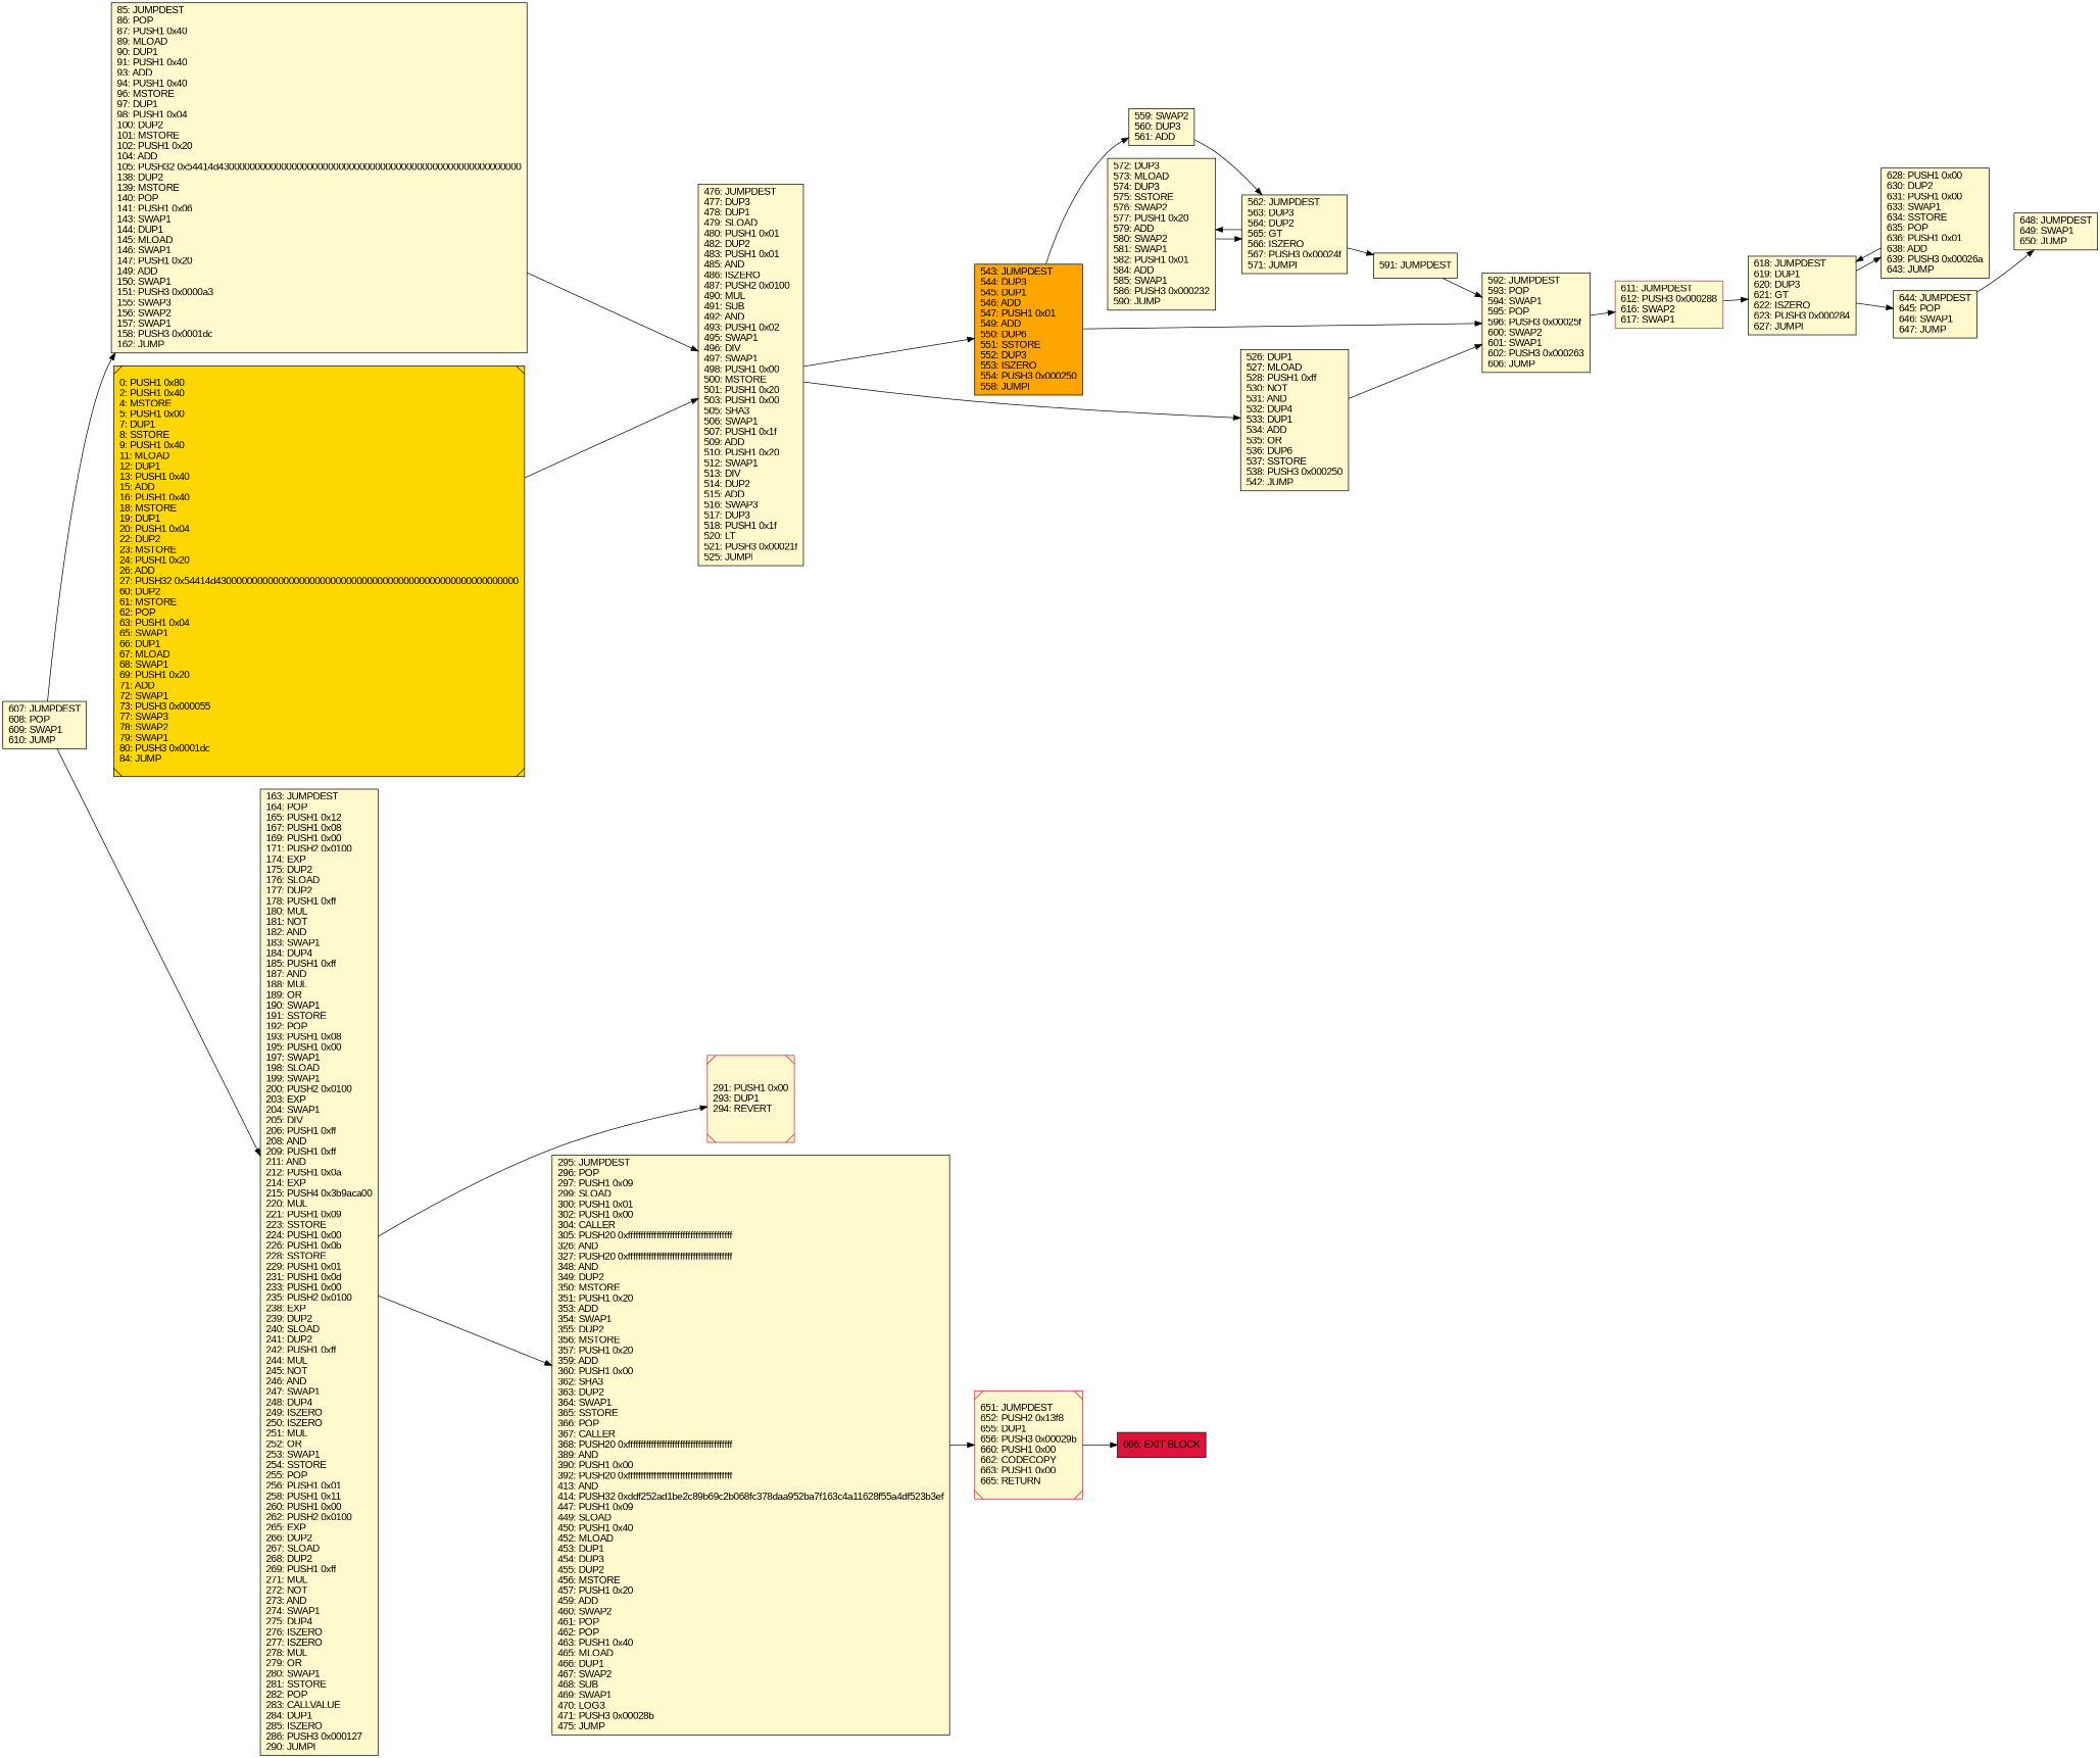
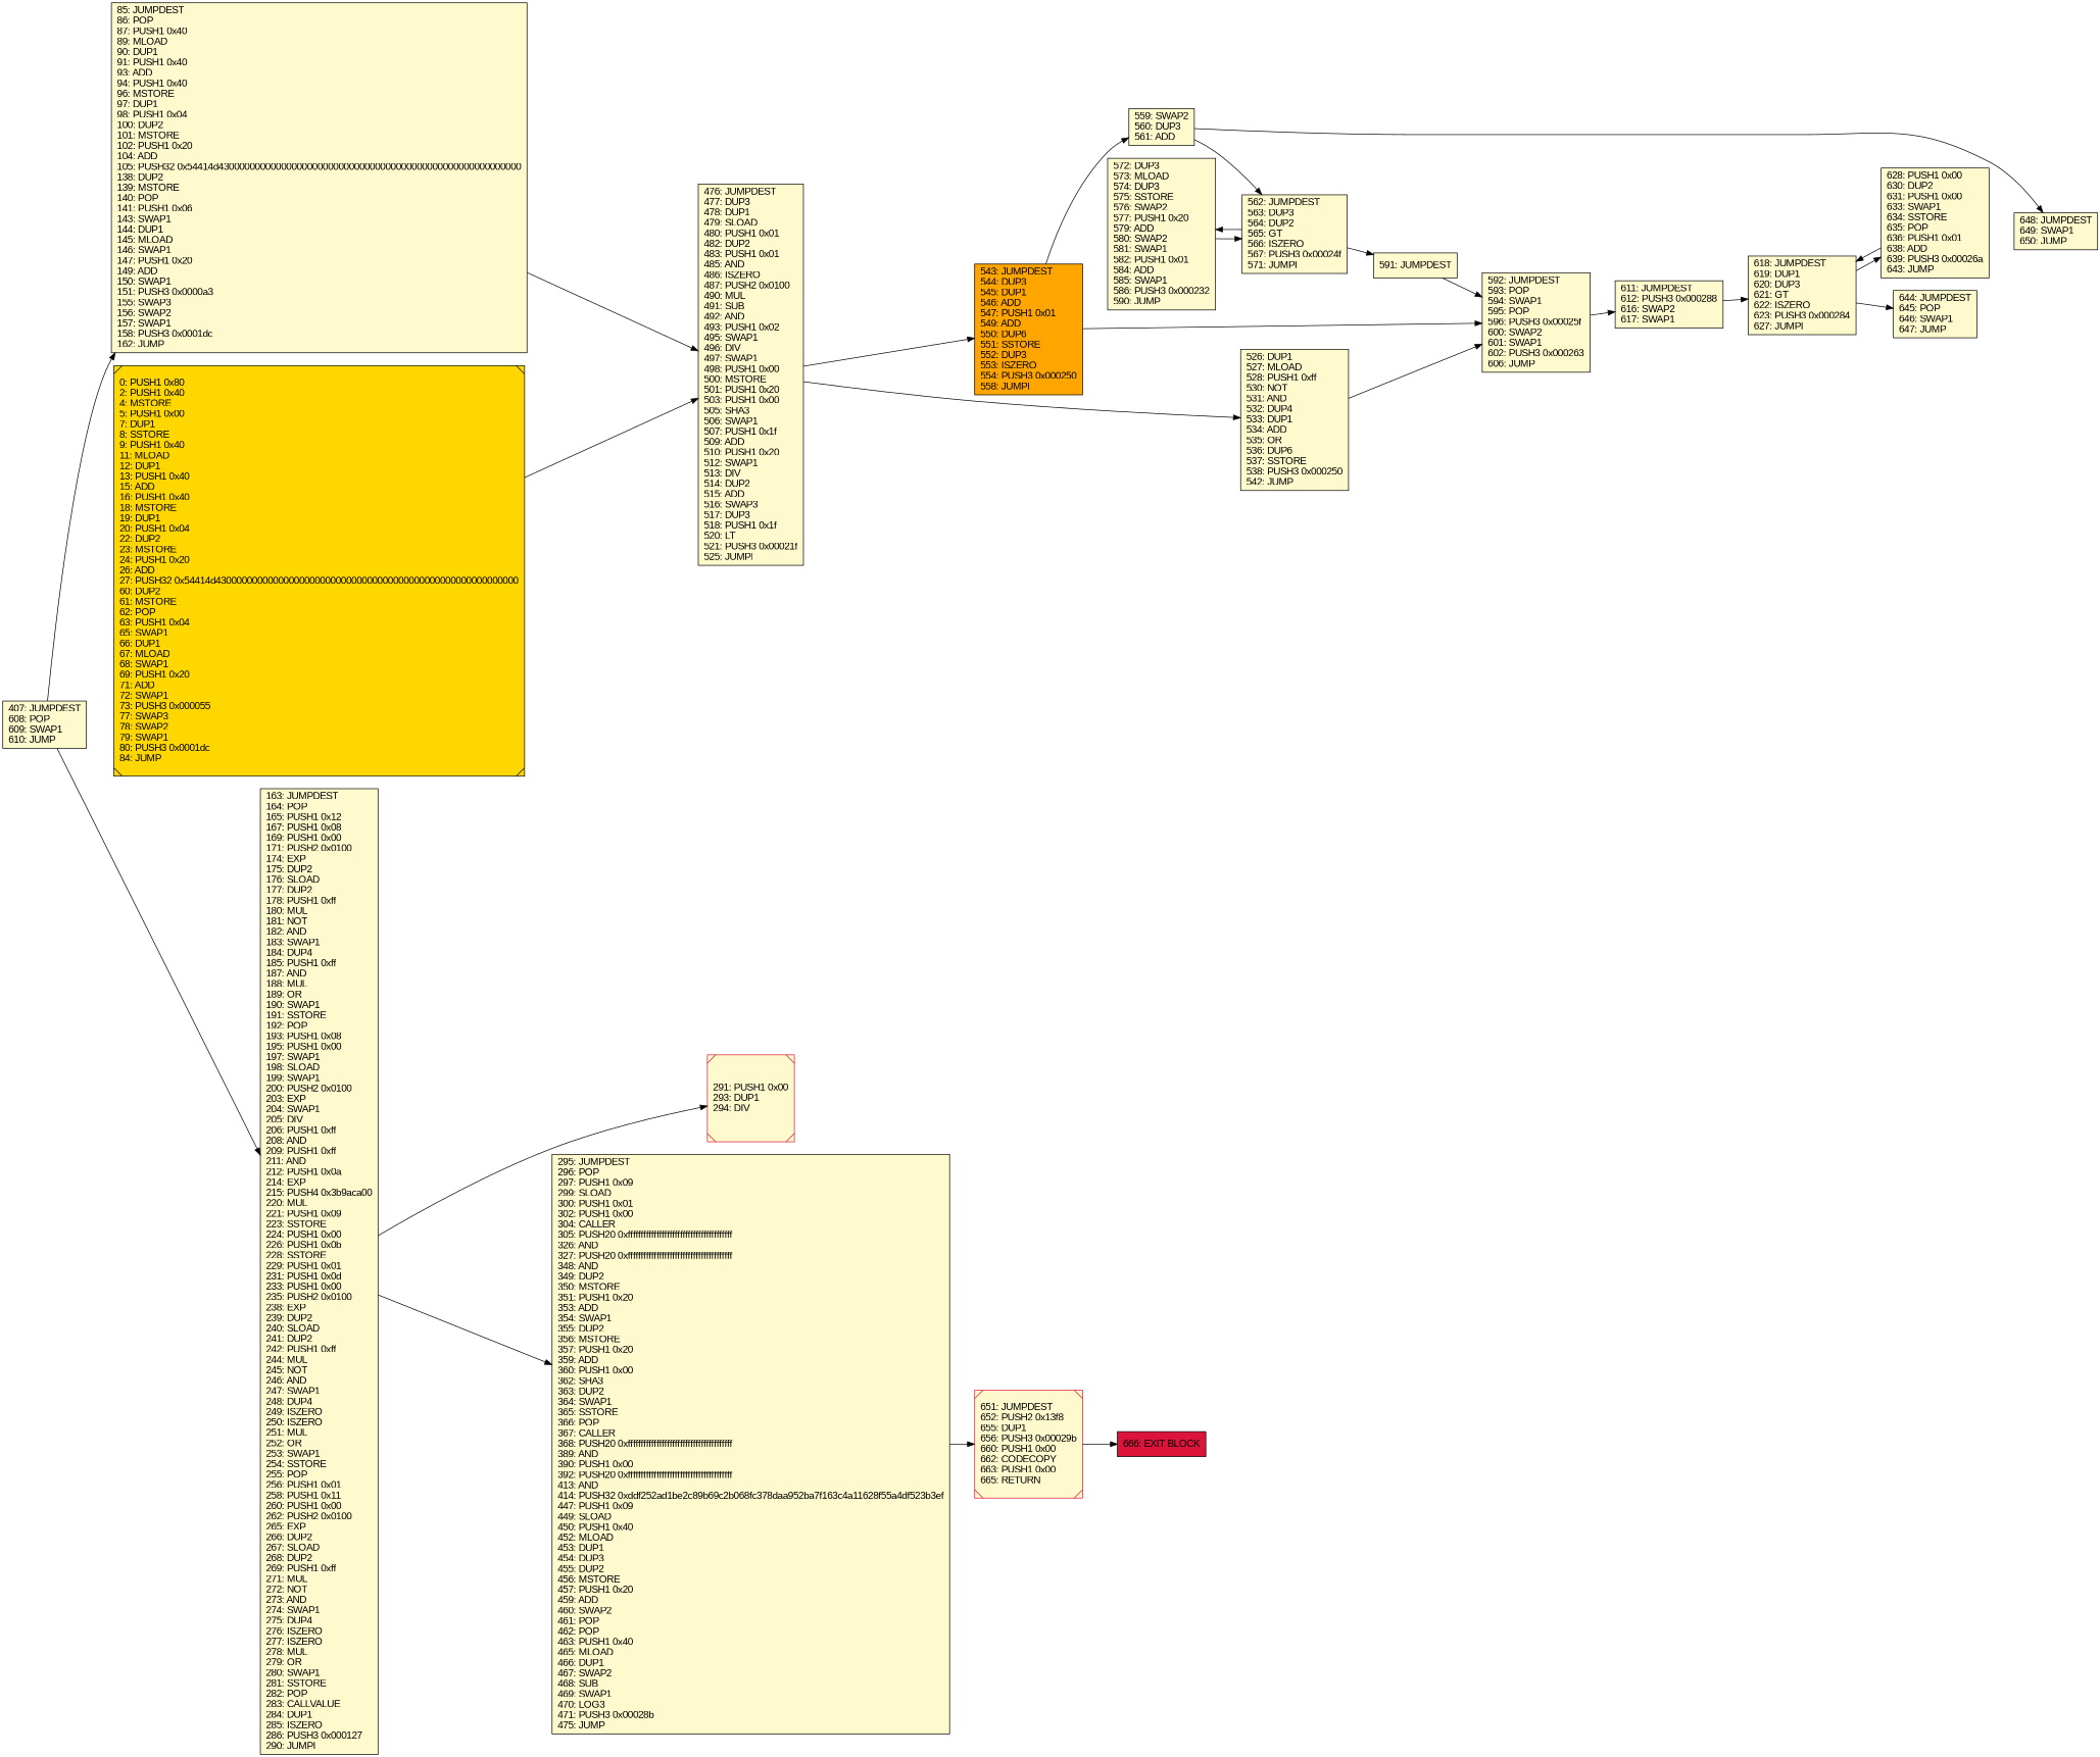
  digraph {
    rankdir=LR
    node [color=black fillcolor=lemonchiffon fontcolor=black fontname=arial shape=box style=filled]
    n1 [label="572: DUP3\l573: MLOAD\l574: DUP3\l575: SSTORE\l576: SWAP2\l577: PUSH1 0x20\l579: ADD\l580: SWAP2\l581: SWAP1\l582: PUSH1 0x01\l584: ADD\l585: SWAP1\l586: PUSH3 0x000232\l590: JUMP\l"]
    n2 [label="562: JUMPDEST\l563: DUP3\l564: DUP2\l565: GT\l566: ISZERO\l567: PUSH3 0x00024f\l571: JUMPI\l"]
    n3 [label="591: JUMPDEST\l"]
-   n4 [color=crimson label="291: PUSH1 0x00\l293: DUP1\l294: REVERT\l" shape=Msquare]
+   n4 [color=crimson label="291: PUSH1 0x00\l293: DUP1\l294: DIV\l" shape=Msquare]
    n5 [fillcolor=crimson label="666: EXIT BLOCK\l"]
    n6 [label="592: JUMPDEST\l593: POP\l594: SWAP1\l595: POP\l596: PUSH3 0x00025f\l600: SWAP2\l601: SWAP1\l602: PUSH3 0x000263\l606: JUMP\l"]
-   n7 [color=crimson label="611: JUMPDEST\l612: PUSH3 0x000288\l616: SWAP2\l617: SWAP1\l"]
+   n7 [label="611: JUMPDEST\l612: PUSH3 0x000288\l616: SWAP2\l617: SWAP1\l"]
    n8 [fillcolor=gold label="0: PUSH1 0x80\l2: PUSH1 0x40\l4: MSTORE\l5: PUSH1 0x00\l7: DUP1\l8: SSTORE\l9: PUSH1 0x40\l11: MLOAD\l12: DUP1\l13: PUSH1 0x40\l15: ADD\l16: PUSH1 0x40\l18: MSTORE\l19: DUP1\l20: PUSH1 0x04\l22: DUP2\l23: MSTORE\l24: PUSH1 0x20\l26: ADD\l27: PUSH32 0x54414d4300000000000000000000000000000000000000000000000000000000\l60: DUP2\l61: MSTORE\l62: POP\l63: PUSH1 0x04\l65: SWAP1\l66: DUP1\l67: MLOAD\l68: SWAP1\l69: PUSH1 0x20\l71: ADD\l72: SWAP1\l73: PUSH3 0x000055\l77: SWAP3\l78: SWAP2\l79: SWAP1\l80: PUSH3 0x0001dc\l84: JUMP\l" shape=Msquare]
    n9 [label="476: JUMPDEST\l477: DUP3\l478: DUP1\l479: SLOAD\l480: PUSH1 0x01\l482: DUP2\l483: PUSH1 0x01\l485: AND\l486: ISZERO\l487: PUSH2 0x0100\l490: MUL\l491: SUB\l492: AND\l493: PUSH1 0x02\l495: SWAP1\l496: DIV\l497: SWAP1\l498: PUSH1 0x00\l500: MSTORE\l501: PUSH1 0x20\l503: PUSH1 0x00\l505: SHA3\l506: SWAP1\l507: PUSH1 0x1f\l509: ADD\l510: PUSH1 0x20\l512: SWAP1\l513: DIV\l514: DUP2\l515: ADD\l516: SWAP3\l517: DUP3\l518: PUSH1 0x1f\l520: LT\l521: PUSH3 0x00021f\l525: JUMPI\l"]
    n10 [fillcolor=orange label="543: JUMPDEST\l544: DUP3\l545: DUP1\l546: ADD\l547: PUSH1 0x01\l549: ADD\l550: DUP6\l551: SSTORE\l552: DUP3\l553: ISZERO\l554: PUSH3 0x000250\l558: JUMPI\l"]
    n11 [label="526: DUP1\l527: MLOAD\l528: PUSH1 0xff\l530: NOT\l531: AND\l532: DUP4\l533: DUP1\l534: ADD\l535: OR\l536: DUP6\l537: SSTORE\l538: PUSH3 0x000250\l542: JUMP\l"]
    n12 [color=crimson label="651: JUMPDEST\l652: PUSH2 0x13f8\l655: DUP1\l656: PUSH3 0x00029b\l660: PUSH1 0x00\l662: CODECOPY\l663: PUSH1 0x00\l665: RETURN\l" shape=Msquare]
    n13 [label="618: JUMPDEST\l619: DUP1\l620: DUP3\l621: GT\l622: ISZERO\l623: PUSH3 0x000284\l627: JUMPI\l"]
    n14 [label="559: SWAP2\l560: DUP3\l561: ADD\l"]
    n15 [label="628: PUSH1 0x00\l630: DUP2\l631: PUSH1 0x00\l633: SWAP1\l634: SSTORE\l635: POP\l636: PUSH1 0x01\l638: ADD\l639: PUSH3 0x00026a\l643: JUMP\l"]
    n16 [label="644: JUMPDEST\l645: POP\l646: SWAP1\l647: JUMP\l"]
    n17 [label="163: JUMPDEST\l164: POP\l165: PUSH1 0x12\l167: PUSH1 0x08\l169: PUSH1 0x00\l171: PUSH2 0x0100\l174: EXP\l175: DUP2\l176: SLOAD\l177: DUP2\l178: PUSH1 0xff\l180: MUL\l181: NOT\l182: AND\l183: SWAP1\l184: DUP4\l185: PUSH1 0xff\l187: AND\l188: MUL\l189: OR\l190: SWAP1\l191: SSTORE\l192: POP\l193: PUSH1 0x08\l195: PUSH1 0x00\l197: SWAP1\l198: SLOAD\l199: SWAP1\l200: PUSH2 0x0100\l203: EXP\l204: SWAP1\l205: DIV\l206: PUSH1 0xff\l208: AND\l209: PUSH1 0xff\l211: AND\l212: PUSH1 0x0a\l214: EXP\l215: PUSH4 0x3b9aca00\l220: MUL\l221: PUSH1 0x09\l223: SSTORE\l224: PUSH1 0x00\l226: PUSH1 0x0b\l228: SSTORE\l229: PUSH1 0x01\l231: PUSH1 0x0d\l233: PUSH1 0x00\l235: PUSH2 0x0100\l238: EXP\l239: DUP2\l240: SLOAD\l241: DUP2\l242: PUSH1 0xff\l244: MUL\l245: NOT\l246: AND\l247: SWAP1\l248: DUP4\l249: ISZERO\l250: ISZERO\l251: MUL\l252: OR\l253: SWAP1\l254: SSTORE\l255: POP\l256: PUSH1 0x01\l258: PUSH1 0x11\l260: PUSH1 0x00\l262: PUSH2 0x0100\l265: EXP\l266: DUP2\l267: SLOAD\l268: DUP2\l269: PUSH1 0xff\l271: MUL\l272: NOT\l273: AND\l274: SWAP1\l275: DUP4\l276: ISZERO\l277: ISZERO\l278: MUL\l279: OR\l280: SWAP1\l281: SSTORE\l282: POP\l283: CALLVALUE\l284: DUP1\l285: ISZERO\l286: PUSH3 0x000127\l290: JUMPI\l"]
    n18 [label="295: JUMPDEST\l296: POP\l297: PUSH1 0x09\l299: SLOAD\l300: PUSH1 0x01\l302: PUSH1 0x00\l304: CALLER\l305: PUSH20 0xffffffffffffffffffffffffffffffffffffffff\l326: AND\l327: PUSH20 0xffffffffffffffffffffffffffffffffffffffff\l348: AND\l349: DUP2\l350: MSTORE\l351: PUSH1 0x20\l353: ADD\l354: SWAP1\l355: DUP2\l356: MSTORE\l357: PUSH1 0x20\l359: ADD\l360: PUSH1 0x00\l362: SHA3\l363: DUP2\l364: SWAP1\l365: SSTORE\l366: POP\l367: CALLER\l368: PUSH20 0xffffffffffffffffffffffffffffffffffffffff\l389: AND\l390: PUSH1 0x00\l392: PUSH20 0xffffffffffffffffffffffffffffffffffffffff\l413: AND\l414: PUSH32 0xddf252ad1be2c89b69c2b068fc378daa952ba7f163c4a11628f55a4df523b3ef\l447: PUSH1 0x09\l449: SLOAD\l450: PUSH1 0x40\l452: MLOAD\l453: DUP1\l454: DUP3\l455: DUP2\l456: MSTORE\l457: PUSH1 0x20\l459: ADD\l460: SWAP2\l461: POP\l462: POP\l463: PUSH1 0x40\l465: MLOAD\l466: DUP1\l467: SWAP2\l468: SUB\l469: SWAP1\l470: LOG3\l471: PUSH3 0x00028b\l475: JUMP\l"]
-   n19 [label="607: JUMPDEST\l608: POP\l609: SWAP1\l610: JUMP\l"]
+   n19 [label="407: JUMPDEST\l608: POP\l609: SWAP1\l610: JUMP\l"]
    n20 [label="85: JUMPDEST\l86: POP\l87: PUSH1 0x40\l89: MLOAD\l90: DUP1\l91: PUSH1 0x40\l93: ADD\l94: PUSH1 0x40\l96: MSTORE\l97: DUP1\l98: PUSH1 0x04\l100: DUP2\l101: MSTORE\l102: PUSH1 0x20\l104: ADD\l105: PUSH32 0x54414d4300000000000000000000000000000000000000000000000000000000\l138: DUP2\l139: MSTORE\l140: POP\l141: PUSH1 0x06\l143: SWAP1\l144: DUP1\l145: MLOAD\l146: SWAP1\l147: PUSH1 0x20\l149: ADD\l150: SWAP1\l151: PUSH3 0x0000a3\l155: SWAP3\l156: SWAP2\l157: SWAP1\l158: PUSH3 0x0001dc\l162: JUMP\l"]
    n21 [label="648: JUMPDEST\l649: SWAP1\l650: JUMP\l"]
    n1 -> n2
    n2 -> n1
    n2 -> n3
    n3 -> n6
    n6 -> n7
    n7 -> n13
    n8 -> n9
    n9 -> n10
    n9 -> n11
    n10 -> n6
    n10 -> n14
    n11 -> n6
    n12 -> n5
    n13 -> n15
    n13 -> n16
    n14 -> n2
    n15 -> n13
-   n16 -> n21
+   n14 -> n21
    n17 -> n4
    n17 -> n18
    n18 -> n12
    n19 -> n17
    n19 -> n20
    n20 -> n9
  }
